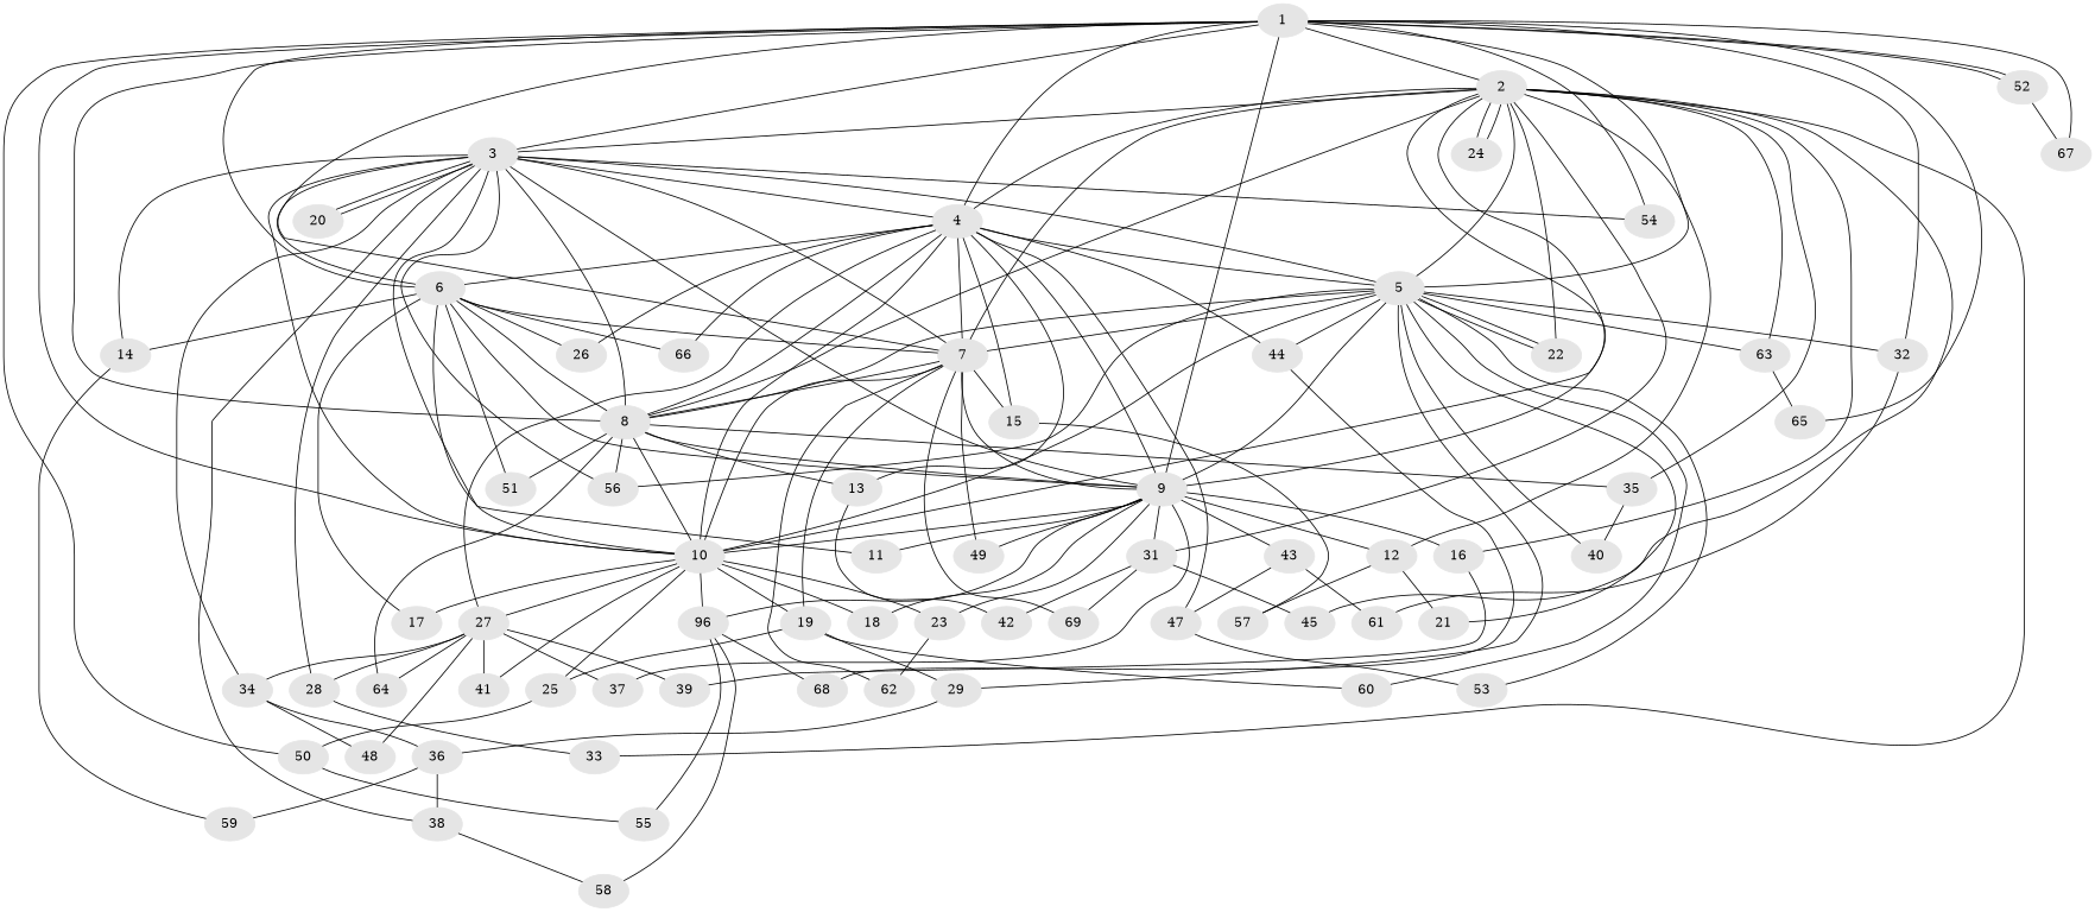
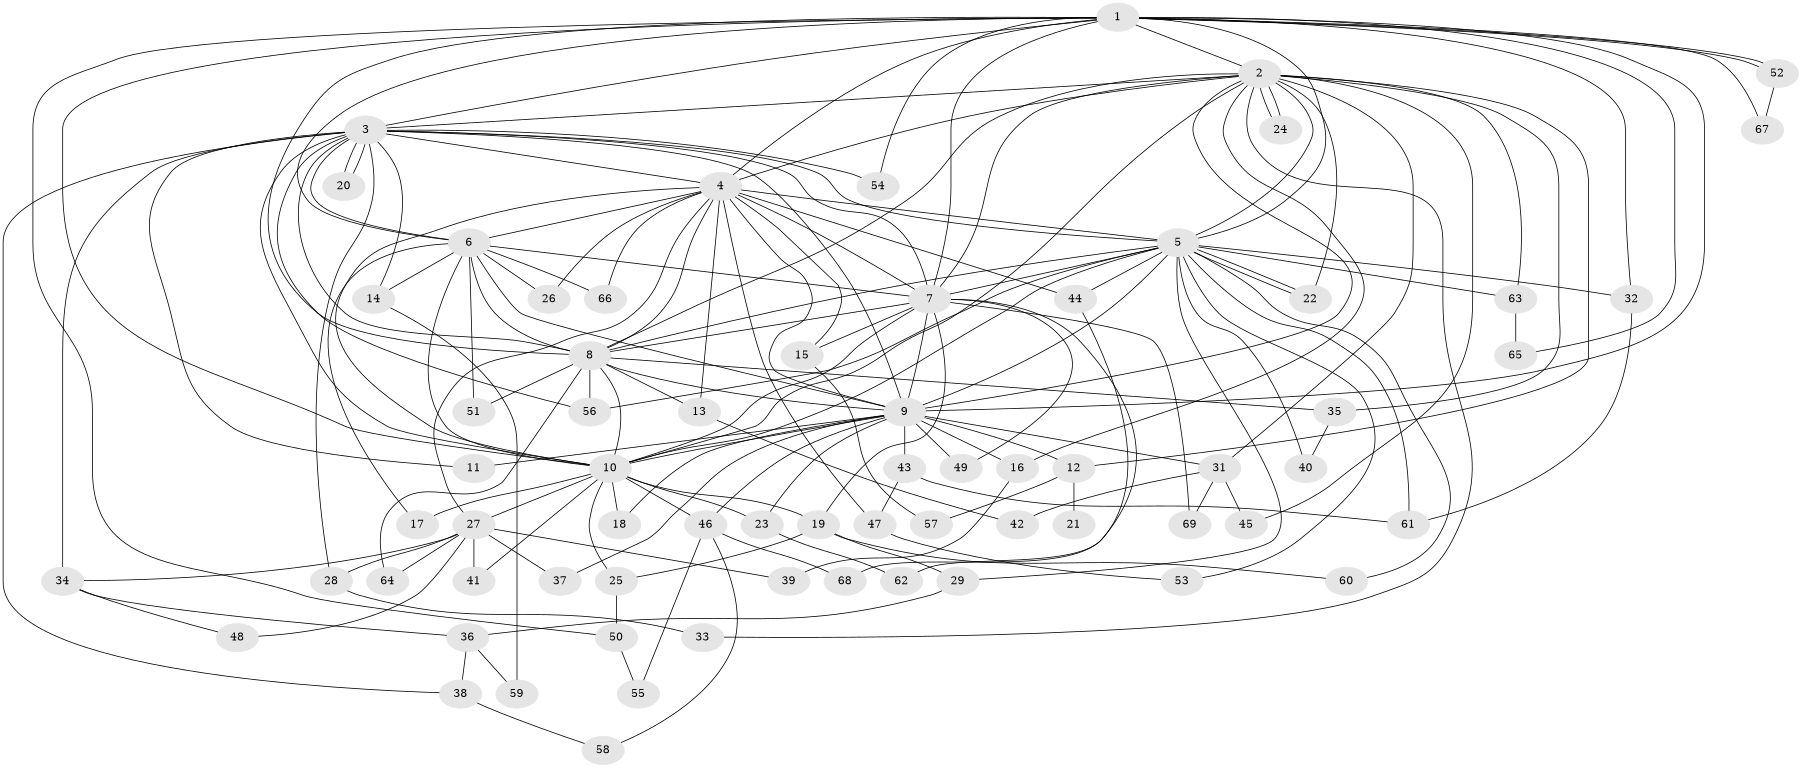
  graph {
    node [color=gray90 style=filled]
    1
    2
    3
    4
    5
    6
    7
    8
    9
    10
    32
    50
    52
    54
    65
    67
    12
    16
    24
    31
    33
    35
    45
    63
    22
    11
    14
    20
    28
    34
    38
    56
    13
    15
    26
    27
    44
    47
    66
    21
    29
    40
    53
    60
    17
    51
    19
    49
    62
    69
    64
    18
    23
    37
    43
-   46 [label=96]
+   46
    25
    41
    61
    55
    57
    39
    42
    59
    48
    36
    58
    68
    1 -- 2
    1 -- 3
    1 -- 4
    1 -- 5
    1 -- 6
    1 -- 7
    1 -- 8
    1 -- 9
    1 -- 10
    1 -- 32
    1 -- 50
    1 -- 52
    1 -- 52
    1 -- 54
    1 -- 65
    1 -- 67
    2 -- 3
    2 -- 4
    2 -- 5
    2 -- 7
    2 -- 8
    2 -- 9
    2 -- 10
    2 -- 12
    2 -- 16
    2 -- 24
    2 -- 24
    2 -- 31
    2 -- 33
    2 -- 35
    2 -- 45
    2 -- 63
    2 -- 22
    3 -- 4
    3 -- 5
    3 -- 6
    3 -- 7
    3 -- 8
    3 -- 9
    3 -- 10
    3 -- 54
    3 -- 11
    3 -- 14
    3 -- 20
    3 -- 20
    3 -- 28
    3 -- 34
    3 -- 38
    3 -- 56
    4 -- 5
    4 -- 6
    4 -- 7
    4 -- 8
    4 -- 9
    4 -- 10
    4 -- 13
    4 -- 15
    4 -- 26
    4 -- 27
    4 -- 44
    4 -- 47
    4 -- 66
    5 -- 7
    5 -- 8
    5 -- 9
    5 -- 10
    5 -- 32
    5 -- 63
    5 -- 22
    5 -- 22
    5 -- 56
    5 -- 44
-   5 -- 21
+   5 -- 61
    5 -- 29
    5 -- 40
    5 -- 53
    5 -- 60
    6 -- 7
    6 -- 8
    6 -- 9
    6 -- 10
    6 -- 14
    6 -- 26
    6 -- 66
    6 -- 17
    6 -- 51
    7 -- 8
    7 -- 9
    7 -- 10
    7 -- 15
    7 -- 19
    7 -- 49
    7 -- 62
    7 -- 69
    8 -- 9
    8 -- 10
    8 -- 35
    8 -- 56
    8 -- 13
    8 -- 51
    8 -- 64
    9 -- 10
    9 -- 12
    9 -- 16
    9 -- 31
    9 -- 11
    9 -- 49
    9 -- 18
    9 -- 23
    9 -- 37
    9 -- 43
    9 -- 46
    10 -- 27
    10 -- 17
    10 -- 19
    10 -- 18
    10 -- 23
    10 -- 46
    10 -- 25
    10 -- 41
    32 -- 61
    50 -- 55
    52 -- 67
    12 -- 21
    12 -- 57
    16 -- 39
    31 -- 45
    31 -- 69
    31 -- 42
    35 -- 40
    63 -- 65
    14 -- 59
    28 -- 33
    34 -- 48
    34 -- 36
    38 -- 58
    13 -- 42
    15 -- 57
    27 -- 28
    27 -- 34
    27 -- 64
    27 -- 37
    27 -- 41
    27 -- 39
    27 -- 48
    44 -- 68
    47 -- 53
    29 -- 36
    19 -- 29
    19 -- 60
    19 -- 25
    23 -- 62
    43 -- 47
    43 -- 61
    46 -- 55
    46 -- 58
    46 -- 68
    25 -- 50
    36 -- 38
    36 -- 59
  }
